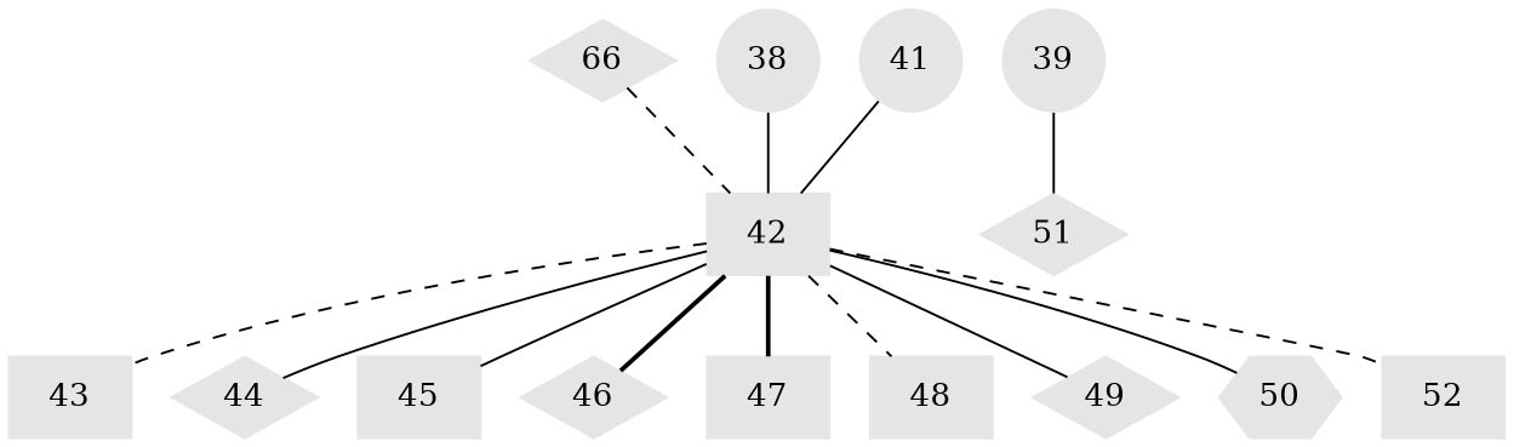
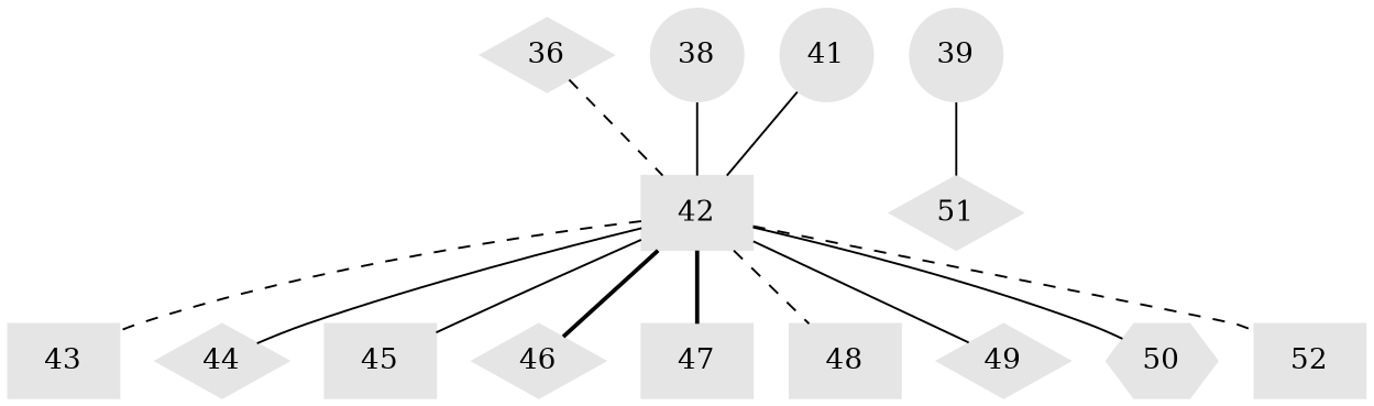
  graph {
    node [color=gray90 shape=box style=filled]
    edge [style=solid]
    42 [super="+12+24+25+26+27+28+29+30+31+32+33+34+40+35+37"]
    43
    44 [shape=diamond]
    45
    46 [shape=diamond]
    47
    48
    49 [shape=diamond]
    50 [shape=hexagon]
    52
-   36 [shape=diamond label=66]
+   36 [shape=diamond]
    38 [shape=circle]
    39 [shape=circle]
    51 [shape=diamond]
    41 [shape=circle]
    42 -- 43 [style=dashed]
    42 -- 44
    42 -- 45
    42 -- 46 [style=bold]
    42 -- 47 [style=bold]
    42 -- 48 [style=dashed]
    42 -- 49
    42 -- 50
    42 -- 52 [style=dashed]
    36 -- 42 [style=dashed]
    38 -- 42
    39 -- 51
    41 -- 42
  }
